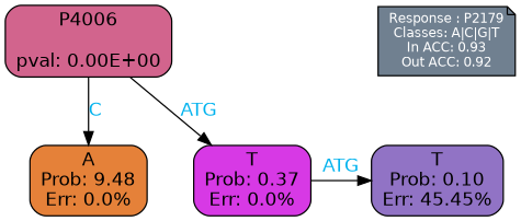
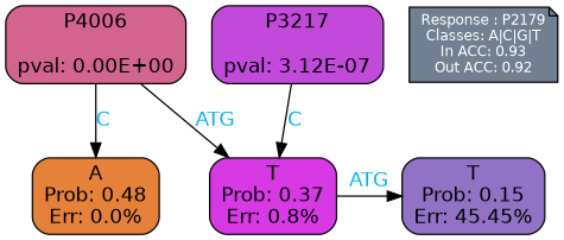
  digraph {
    ranksep=equally
    splines=polylines
    node [color=black fontname=helvetica shape=box style="filled, rounded"]
    edge [fontcolor=deepskyblue2 fontname=helvetica]
-   n1 [fillcolor="#9173c5" label="T\nProb: 0.10\nErr: 45.45%"]
-   n2 [fillcolor="#d739e5" label="T\nProb: 0.37\nErr: 0.0%"]
-   n3 [fillcolor="#e58139" label="A\nProb: 9.48\nErr: 0.0%"]
+   n1 [fillcolor="#9173c5" label="T\nProb: 0.15\nErr: 45.45%"]
+   n2 [fillcolor="#d739e5" label="T\nProb: 0.37\nErr: 0.8%"]
+   n3 [fillcolor="#e58139" label="A\nProb: 0.48\nErr: 0.0%"]
    n4 [align=left fillcolor=slategray fontcolor=white fontsize=10 label="Response : P2179\nClasses: A|C|G|T\nIn ACC: 0.93\nOut ACC: 0.92\n" shape=note style=filled]
    n5 [fillcolor="#d2648d" label="P4006\n\npval: 0.00E+00"]
+   n6 [fillcolor="#c24adb" label="P3217\n\npval: 3.12E-07"]
    subgraph sub_1 {
      rank=same
      n1
      n2
      n3
    }
    subgraph sub_2 {
      rank=same
      n4
      n5
    }
    n2 -> n1 [label=ATG]
    n5 -> n2 [label=ATG]
    n5 -> n3 [label=C]
+   n6 -> n2 [label=C]
  }
